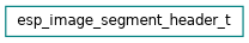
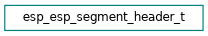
  digraph {
    rankdir=LR
-   n1 [color=teal fillcolor=white fontname=Helvetica fontsize=10 height=0.2 label=esp_image_segment_header_t shape=record style=filled width=0.4]
+   n1 [color=teal fillcolor=white fontname=Helvetica fontsize=10 height=0.2 label=esp_esp_segment_header_t shape=record style=filled width=0.4]
  }
